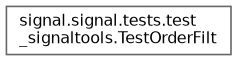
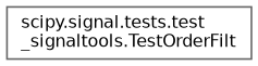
  digraph {
    rankdir=LR
-   n1 [color=grey40 fillcolor=white fontname=Helvetica fontsize=10 height=0.2 label="signal.signal.tests.test\l_signaltools.TestOrderFilt" shape=box style=filled width=0.4]
+   n1 [color=grey40 fillcolor=white fontname=Helvetica fontsize=10 height=0.2 label="scipy.signal.tests.test\l_signaltools.TestOrderFilt" shape=box style=filled width=0.4]
  }
